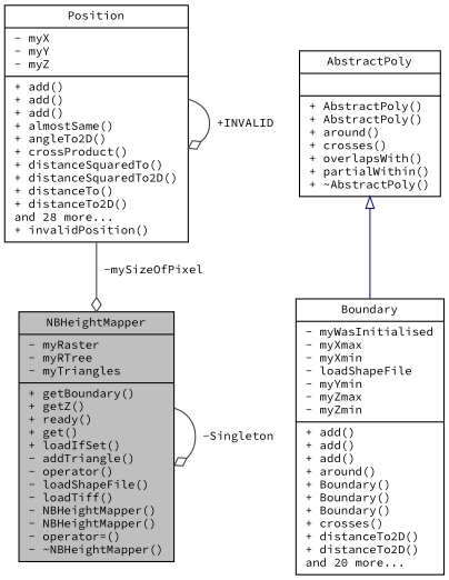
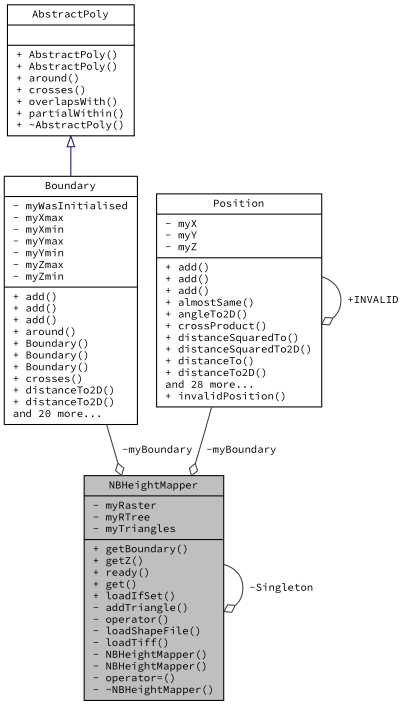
  digraph {
    fontname="Source Code Pro"
    node [color=black fillcolor=white fontname="Source Code Pro" fontsize=10 shape=record style=filled]
    edge [arrowhead=odiamond color=grey25 fontname="Source Code Pro" fontsize=10 labelfontname=Helvetica labelfontsize=10 style=solid]
    n1 [fillcolor=grey75 fontcolor=black height=0.2 label="{NBHeightMapper\n|- myRaster\l- myRTree\l- myTriangles\l|+ getBoundary()\l+ getZ()\l+ ready()\l+ get()\l+ loadIfSet()\l- addTriangle()\l- operator()\l- loadShapeFile()\l- loadTiff()\l- NBHeightMapper()\l- NBHeightMapper()\l- operator=()\l- ~NBHeightMapper()\l}" width=0.4]
-   n2 [height=0.2 label="{Boundary\n|- myWasInitialised\l- myXmax\l- myXmin\l- loadShapeFile\l- myYmin\l- myZmax\l- myZmin\l|+ add()\l+ add()\l+ add()\l+ around()\l+ Boundary()\l+ Boundary()\l+ Boundary()\l+ crosses()\l+ distanceTo2D()\l+ distanceTo2D()\land 20 more...\l}" width=0.4]
+   n2 [height=0.2 label="{Boundary\n|- myWasInitialised\l- myXmax\l- myXmin\l- myYmax\l- myYmin\l- myZmax\l- myZmin\l|+ add()\l+ add()\l+ add()\l+ around()\l+ Boundary()\l+ Boundary()\l+ Boundary()\l+ crosses()\l+ distanceTo2D()\l+ distanceTo2D()\land 20 more...\l}" width=0.4]
    n3 [height=0.2 label="{AbstractPoly\n||+ AbstractPoly()\l+ AbstractPoly()\l+ around()\l+ crosses()\l+ overlapsWith()\l+ partialWithin()\l+ ~AbstractPoly()\l}" width=0.4]
    n4 [height=0.2 label="{Position\n|- myX\l- myY\l- myZ\l|+ add()\l+ add()\l+ add()\l+ almostSame()\l+ angleTo2D()\l+ crossProduct()\l+ distanceSquaredTo()\l+ distanceSquaredTo2D()\l+ distanceTo()\l+ distanceTo2D()\land 28 more...\l+ invalidPosition()\l}" width=0.4]
    n1 -> n1 [label=" -Singleton"]
+   n2 -> n1 [label=" -myBoundary"]
    n3 -> n2 [arrowtail=onormal color=midnightblue dir=back arrowhead=""]
-   n4 -> n1 [label=" -mySizeOfPixel"]
+   n4 -> n1 [label=" -myBoundary"]
    n4 -> n4 [label=" +INVALID"]
  }
